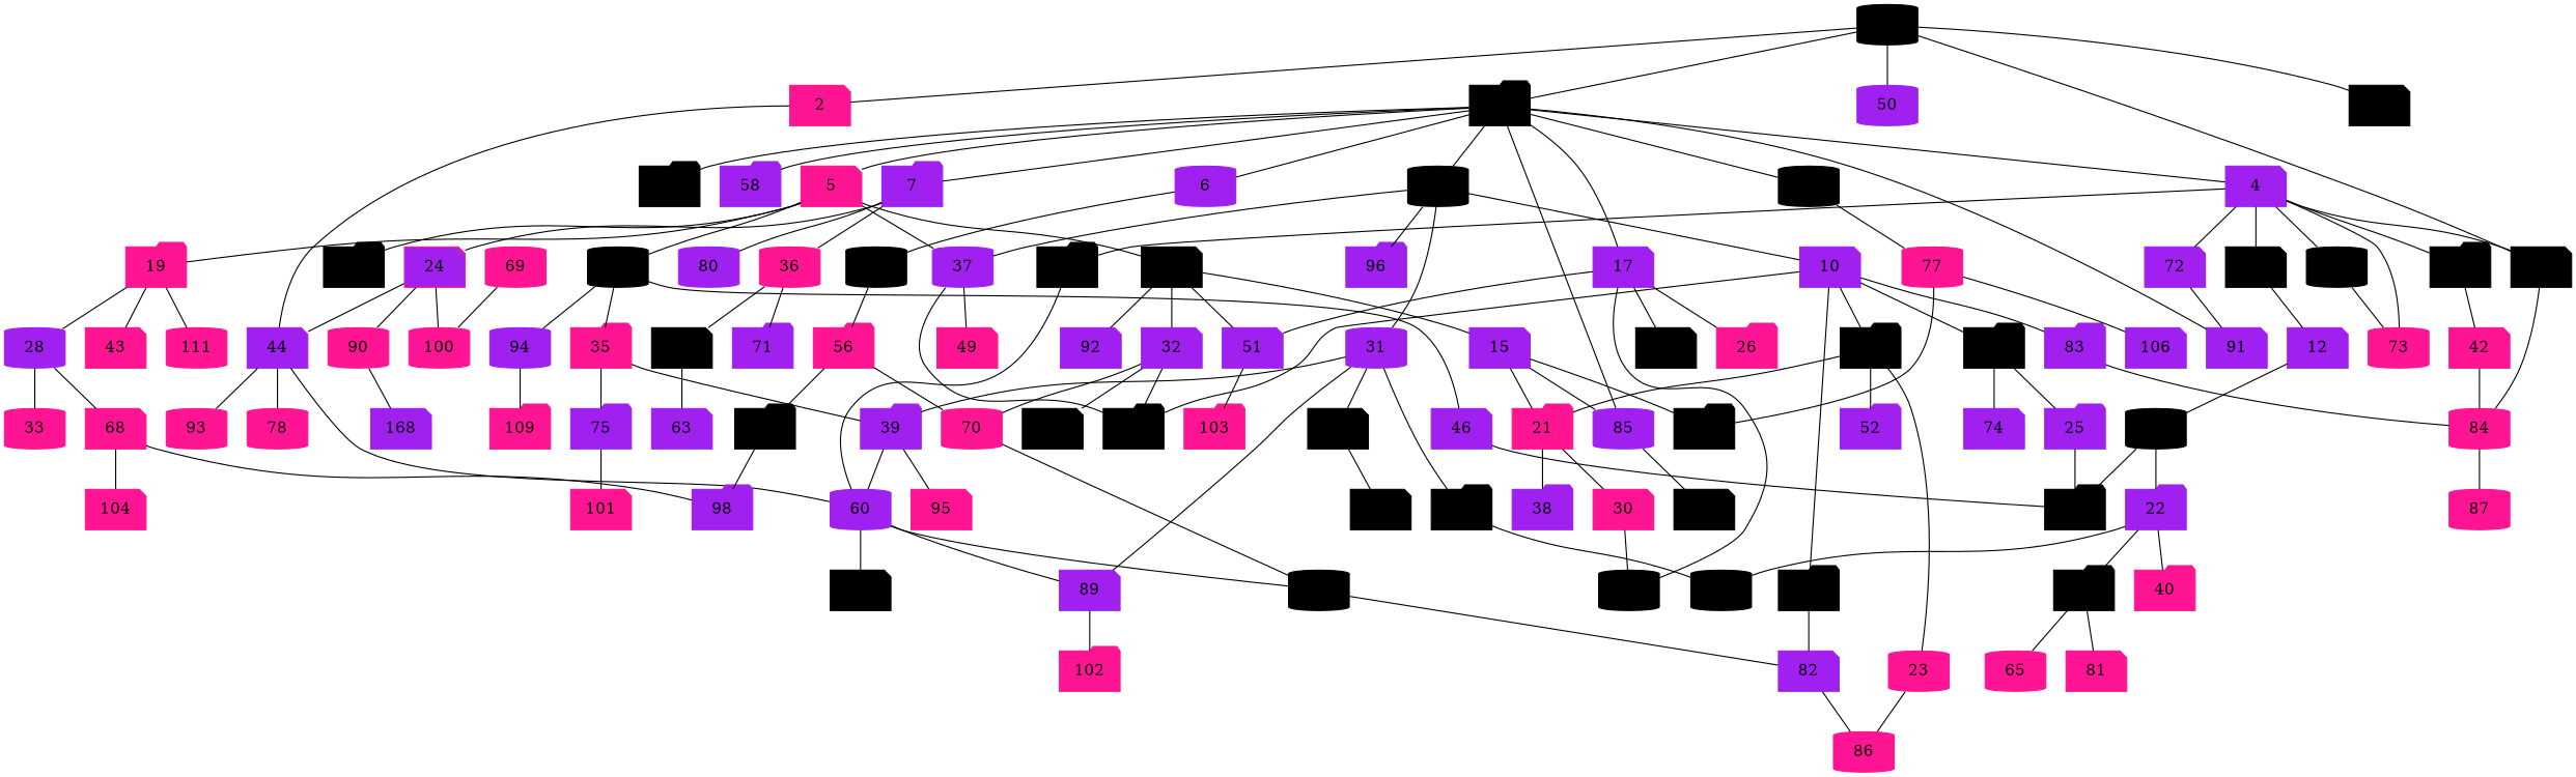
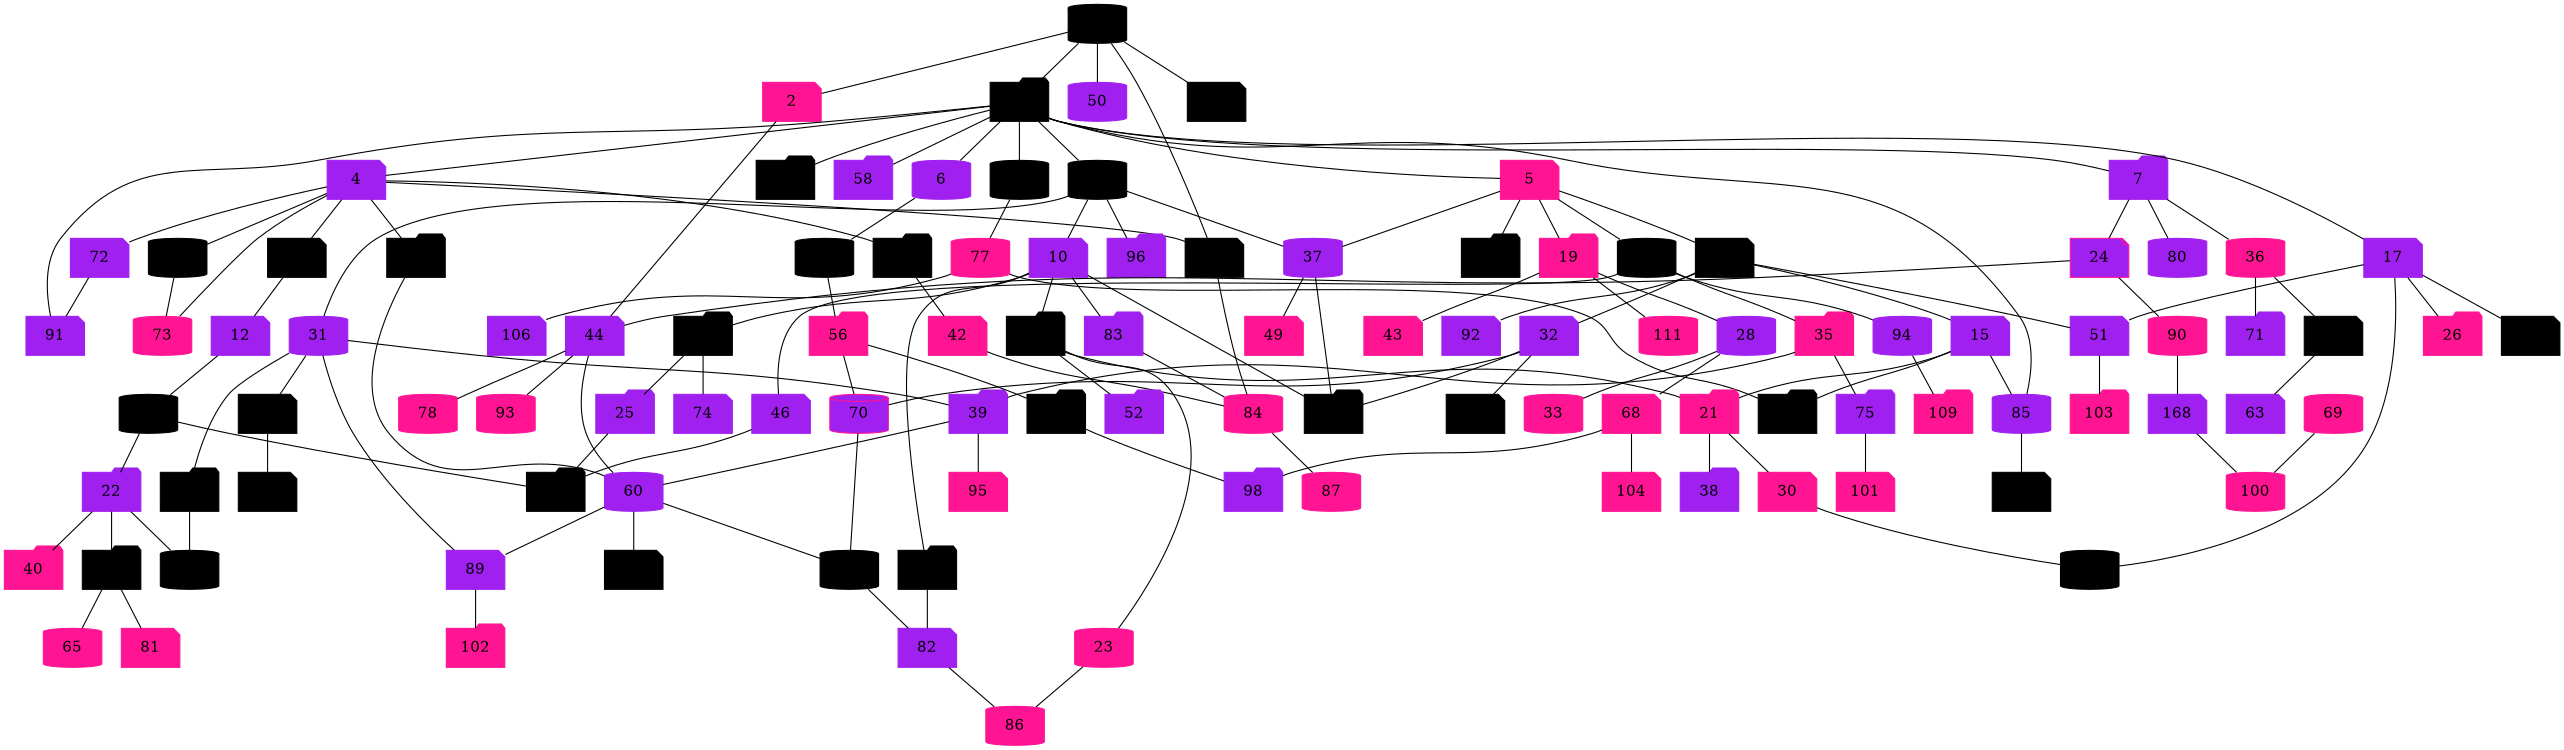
  graph {
    node [color=purple shape=note style=filled]
    1 [color=black shape=cylinder]
    2 [color=deeppink]
    3 [color=black shape=folder]
    50 [shape=cylinder]
    59 [color=black]
    61 [color=black]
    44
    4
    5 [color=deeppink]
    6 [shape=cylinder]
    7 [shape=folder]
    8 [color=black shape=cylinder]
    14 [color=black shape=folder]
    17
    58 [shape=folder]
    67 [color=black shape=cylinder]
    85 [shape=cylinder]
    91
    84 [color=deeppink shape=cylinder]
    60 [shape=cylinder]
    78 [color=deeppink shape=cylinder]
    93 [color=deeppink shape=cylinder]
    9 [color=black]
    27 [color=black shape=cylinder]
    29 [color=black shape=folder]
    54 [color=black shape=folder]
    72
    73 [color=deeppink shape=cylinder]
    13 [color=black]
    18 [color=black shape=cylinder]
    19 [color=deeppink shape=folder]
    37 [shape=cylinder]
    64 [color=black shape=folder]
    47 [color=black shape=cylinder]
    24 [color=deeppink fillcolor=purple]
    36 [color=deeppink shape=cylinder]
    80 [shape=cylinder]
    10
    31 [shape=cylinder]
    96 [shape=folder]
    51
    26 [color=deeppink shape=folder]
    45 [color=black shape=cylinder]
    48 [color=black]
    77 [color=deeppink shape=cylinder]
    99 [color=black]
    12
    42 [color=deeppink]
    15
    32
    92
    35 [color=deeppink shape=folder]
    46
    94 [shape=cylinder]
    28 [shape=cylinder]
    43 [color=deeppink]
    111 [color=deeppink shape=cylinder]
    41 [color=black shape=folder]
    49 [color=deeppink]
    56 [color=deeppink shape=folder]
    90 [color=deeppink shape=cylinder]
    100 [color=deeppink shape=cylinder]
    57 [color=black]
    71 [shape=folder]
    11 [color=black shape=folder]
    20 [color=black shape=folder]
    34 [color=black shape=folder]
    83 [shape=folder]
    39 [shape=folder]
    55 [color=black]
    89
    97 [color=black shape=folder]
    16 [color=black shape=cylinder]
    21 [color=deeppink shape=folder]
    23 [color=deeppink shape=cylinder]
    52 [shape=folder]
    25 [shape=folder]
    74
    82
    30 [color=deeppink]
    38 [shape=folder]
    86 [color=deeppink shape=cylinder]
    22 [shape=folder]
    110 [color=black shape=folder]
    88 [color=black shape=folder]
    53 [color=black]
-   70 [color=deeppink shape=cylinder]
+   70 [color=deeppink shape=cylinder fillcolor=purple]
    103 [color=deeppink shape=folder]
    40 [color=deeppink shape=folder]
    62 [color=black shape=folder]
    105 [color=black shape=cylinder]
    75 [shape=folder]
    109 [color=deeppink shape=folder]
    33 [color=deeppink shape=cylinder]
    68 [color=deeppink]
    65 [color=deeppink shape=cylinder]
    81 [color=deeppink]
    n98 [label=168]
    98 [shape=folder]
    104 [color=deeppink]
    95 [color=deeppink]
    107 [color=black]
    102 [color=deeppink shape=folder]
    79 [color=black shape=cylinder]
    101 [color=deeppink]
    63
    76 [color=black]
    69 [color=deeppink shape=cylinder]
    66 [color=black shape=folder]
    87 [color=deeppink shape=cylinder]
    106
    1 -- 2
    1 -- 3
    1 -- 50
    1 -- 59
    1 -- 61
    2 -- 44
    3 -- 4
    3 -- 5
    3 -- 6
    3 -- 7
    3 -- 8
    3 -- 14
    3 -- 17
    3 -- 58
    3 -- 67
    3 -- 85
    3 -- 91
    59 -- 84
    44 -- 60
    44 -- 78
    44 -- 93
    4 -- 59
    4 -- 9
    4 -- 27
    4 -- 29
    4 -- 54
    4 -- 72
    4 -- 73
    5 -- 13
    5 -- 18
    5 -- 19
    5 -- 37
    5 -- 64
    6 -- 47
    7 -- 24
    7 -- 36
    7 -- 80
    8 -- 37
    8 -- 10
    8 -- 31
    8 -- 96
    17 -- 51
    17 -- 26
    17 -- 45
    17 -- 48
    67 -- 77
    85 -- 99
    84 -- 87
    60 -- 89
    60 -- 79
    60 -- 76
    9 -- 12
    27 -- 73
    29 -- 42
    54 -- 60
    72 -- 91
    13 -- 51
    13 -- 15
    13 -- 32
    13 -- 92
    18 -- 35
    18 -- 46
    18 -- 94
    19 -- 28
    19 -- 43
    19 -- 111
    37 -- 41
    37 -- 49
    47 -- 56
    24 -- 44
    24 -- 90
-   24 -- 100
+   n98 -- 100
    36 -- 57
    36 -- 71
    10 -- 41
    10 -- 11
    10 -- 20
    10 -- 34
    10 -- 83
    31 -- 39
    31 -- 55
    31 -- 89
    31 -- 97
    51 -- 103
    77 -- 88
    77 -- 106
    12 -- 16
    42 -- 84
    15 -- 85
    15 -- 21
    15 -- 88
    32 -- 41
    32 -- 53
    32 -- 70
    35 -- 39
    35 -- 75
    46 -- 110
    94 -- 109
    28 -- 33
    28 -- 68
    56 -- 70
    56 -- 66
    90 -- n98
    57 -- 63
    11 -- 21
    11 -- 23
    11 -- 52
    20 -- 25
    20 -- 74
    34 -- 82
    83 -- 84
    39 -- 60
    39 -- 95
    55 -- 107
    89 -- 102
    97 -- 105
    16 -- 22
    16 -- 110
    21 -- 30
    21 -- 38
    23 -- 86
    25 -- 110
    82 -- 86
    30 -- 45
    22 -- 40
    22 -- 62
    22 -- 105
    70 -- 79
    62 -- 65
    62 -- 81
    75 -- 101
    68 -- 98
    68 -- 104
    79 -- 82
    69 -- 100
    66 -- 98
  }
